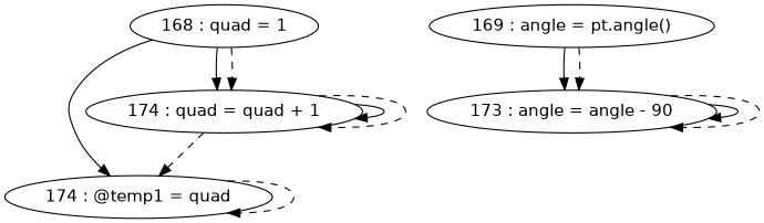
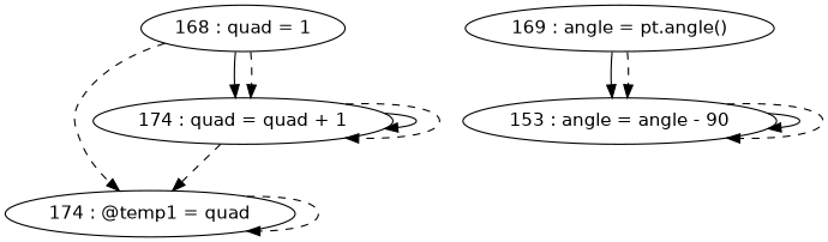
  digraph {
    fontname="DejaVu Sans"
    node [fontname="DejaVu Sans"]
    edge [fontname="DejaVu Sans" style=dashed]
    "168 : quad = 1"
    "174 : @temp1 = quad"
    "174 : quad = quad + 1"
    "169 : angle = pt.angle()"
-   "173 : angle = angle - 90"
-   "168 : quad = 1" -> "174 : @temp1 = quad" [style=""]
+   "173 : angle = angle - 90" [label="153 : angle = angle - 90"]
+   "168 : quad = 1" -> "174 : @temp1 = quad"
    "168 : quad = 1" -> "174 : quad = quad + 1" [style=""]
    "168 : quad = 1" -> "174 : quad = quad + 1"
    "174 : @temp1 = quad" -> "174 : @temp1 = quad"
    "174 : quad = quad + 1" -> "174 : @temp1 = quad"
    "174 : quad = quad + 1" -> "174 : quad = quad + 1" [style=""]
    "174 : quad = quad + 1" -> "174 : quad = quad + 1"
    "169 : angle = pt.angle()" -> "173 : angle = angle - 90" [style=""]
    "169 : angle = pt.angle()" -> "173 : angle = angle - 90"
    "173 : angle = angle - 90" -> "173 : angle = angle - 90" [style=""]
    "173 : angle = angle - 90" -> "173 : angle = angle - 90"
  }
